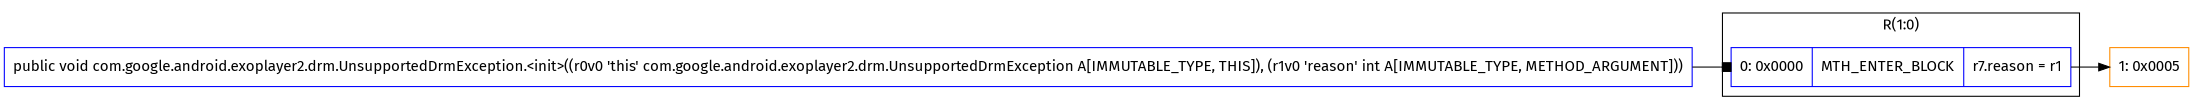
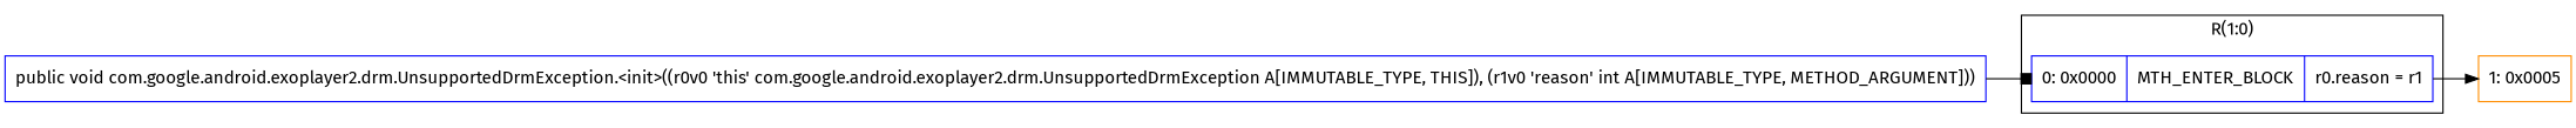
  digraph {
    rankdir=LR
    fontname="Fira Sans"
    node [color=blue shape=record fontname="Fira Sans"]
    edge [fontname="Fira Sans"]
-   n1 [label="{0\:\ 0x0000|MTH_ENTER_BLOCK\l|r7.reason = r1\l}"]
+   n1 [label="{0\:\ 0x0000|MTH_ENTER_BLOCK\l|r0.reason = r1\l}"]
    n2 [color=darkorange label="{1\:\ 0x0005}"]
    n3 [label="{public void com.google.android.exoplayer2.drm.UnsupportedDrmException.\<init\>((r0v0 'this' com.google.android.exoplayer2.drm.UnsupportedDrmException A[IMMUTABLE_TYPE, THIS]), (r1v0 'reason' int A[IMMUTABLE_TYPE, METHOD_ARGUMENT])) }"]
    subgraph cluster_1 {
      label="R(1:0)"
      n1
    }
    n1 -> n2 [arrowhead=normal]
    n3 -> n1 [arrowhead=box]
  }
